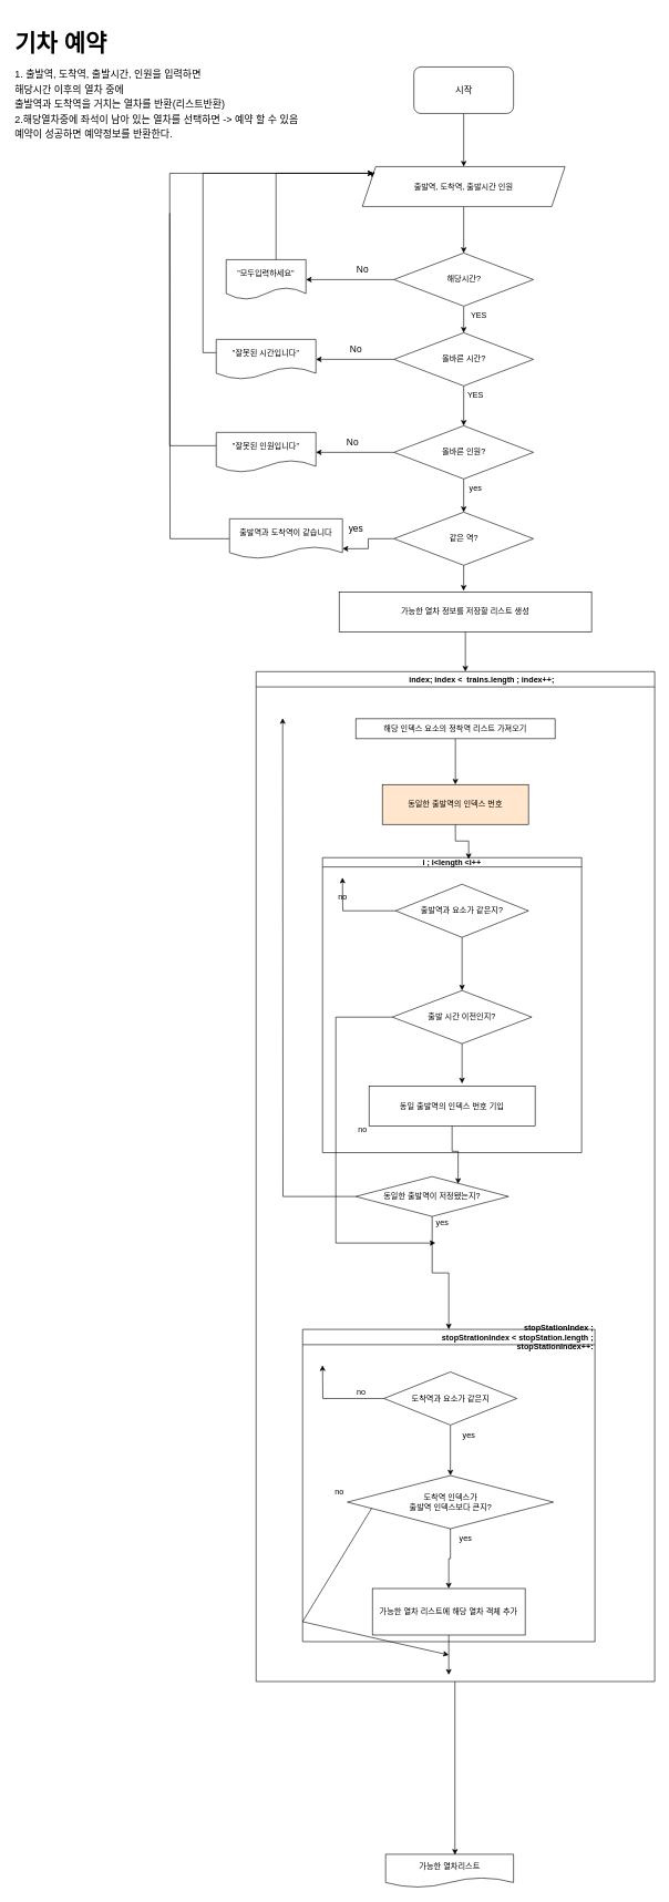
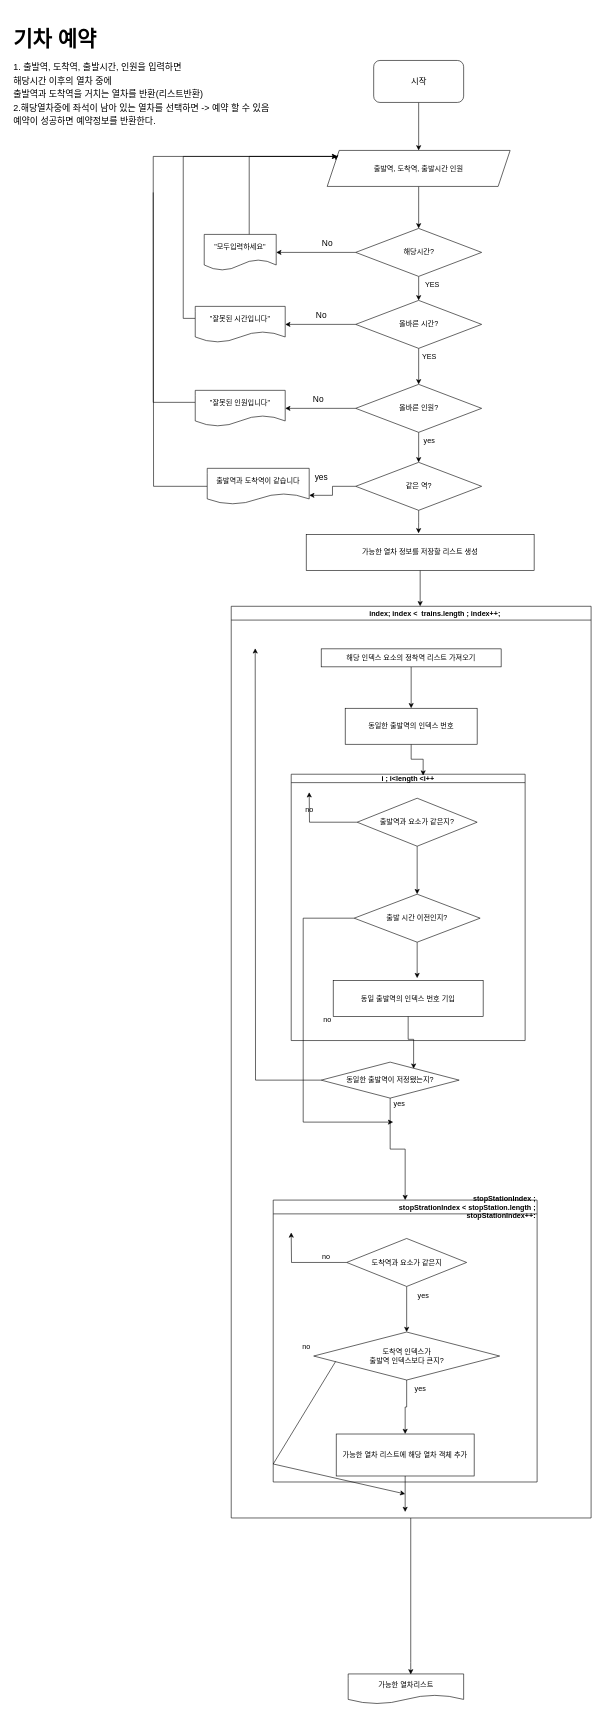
  <mxCell id="0" />
  <mxCell id="1" parent="0" />
  <mxCell id="2" value="&lt;h1&gt;&lt;b&gt;&lt;font style=&quot;font-size: 35px;&quot;&gt;기차 예약&lt;/font&gt;&lt;/b&gt;&lt;/h1&gt;&lt;p style=&quot;font-size: 15px; line-height: 50%;&quot;&gt;&lt;font style=&quot;font-size: 15px;&quot;&gt;&lt;br&gt;&lt;/font&gt;&lt;font style=&quot;font-size: 15px;&quot;&gt;1. 출발역, 도착역, 출발시간, 인원을 입력하면&lt;/font&gt;&lt;/p&gt;&lt;p style=&quot;font-size: 15px; line-height: 50%;&quot;&gt;&lt;font style=&quot;font-size: 15px;&quot;&gt;해당시간 이후의 열차 중에&amp;nbsp;&lt;/font&gt;&lt;/p&gt;&lt;p style=&quot;font-size: 15px; line-height: 50%;&quot;&gt;&lt;span style=&quot;background-color: initial;&quot;&gt;출발역과 도착역을 거치는 열차를 반환(리스트반환)&amp;nbsp;&lt;/span&gt;&lt;/p&gt;&lt;p style=&quot;font-size: 15px; line-height: 50%;&quot;&gt;&lt;font style=&quot;font-size: 15px;&quot;&gt;2.해당열차중에&amp;nbsp;&lt;/font&gt;&lt;span style=&quot;background-color: initial;&quot;&gt;좌석이 남아 있는 열차를 선택하면 -&amp;gt; 예약 할 수 있음&lt;/span&gt;&lt;/p&gt;&lt;p style=&quot;font-size: 15px; line-height: 50%;&quot;&gt;예약이 성공하면 예약정보를 반환한다.&lt;/p&gt;&lt;p style=&quot;font-size: 15px; line-height: 50%;&quot;&gt;&lt;br&gt;&lt;/p&gt;" style="text;html=1;align=left;verticalAlign=middle;resizable=0;points=[];autosize=1;strokeColor=none;fillColor=none;fontSize=11;fontFamily=Helvetica;fontColor=default;" parent="1" vertex="1"><mxGeometry x="20" y="20" width="480" height="230" as="geometry" /></mxCell>
  <mxCell id="3" style="edgeStyle=orthogonalEdgeStyle;rounded=0;orthogonalLoop=1;jettySize=auto;html=1;" edge="1" parent="1" source="4" target="6"><mxGeometry relative="1" as="geometry" /></mxCell>
  <mxCell id="4" value="&lt;font style=&quot;font-size: 14px;&quot;&gt;시작&lt;/font&gt;" style="rounded=1;whiteSpace=wrap;html=1;" vertex="1" parent="1"><mxGeometry x="622.5" y="100" width="150" height="70" as="geometry" /></mxCell>
  <mxCell id="5" style="edgeStyle=orthogonalEdgeStyle;rounded=0;orthogonalLoop=1;jettySize=auto;html=1;" edge="1" parent="1" source="6" target="9"><mxGeometry relative="1" as="geometry" /></mxCell>
  <mxCell id="6" value="출발역, 도착역, 출발시간 인원" style="shape=parallelogram;perimeter=parallelogramPerimeter;whiteSpace=wrap;html=1;fixedSize=1;" vertex="1" parent="1"><mxGeometry x="545" y="250" width="305" height="60" as="geometry" /></mxCell>
  <mxCell id="7" style="edgeStyle=orthogonalEdgeStyle;rounded=0;orthogonalLoop=1;jettySize=auto;html=1;entryX=0.5;entryY=0;entryDx=0;entryDy=0;" edge="1" parent="1" source="9" target="15"><mxGeometry relative="1" as="geometry" /></mxCell>
  <mxCell id="8" style="edgeStyle=orthogonalEdgeStyle;rounded=0;orthogonalLoop=1;jettySize=auto;html=1;entryX=1;entryY=0.5;entryDx=0;entryDy=0;" edge="1" parent="1" source="9" target="11"><mxGeometry relative="1" as="geometry" /></mxCell>
  <mxCell id="9" value="해당시간?" style="rhombus;whiteSpace=wrap;html=1;" vertex="1" parent="1"><mxGeometry x="592.5" y="380" width="210" height="80" as="geometry" /></mxCell>
  <mxCell id="10" style="edgeStyle=orthogonalEdgeStyle;rounded=0;orthogonalLoop=1;jettySize=auto;html=1;entryX=0;entryY=0.25;entryDx=0;entryDy=0;" edge="1" parent="1" source="11" target="6"><mxGeometry relative="1" as="geometry"><Array as="points"><mxPoint x="415" y="260" /><mxPoint x="560" y="260" /></Array></mxGeometry></mxCell>
  <mxCell id="11" value="&quot;모두입력하세요&quot;" style="shape=document;whiteSpace=wrap;html=1;boundedLbl=1;" vertex="1" parent="1"><mxGeometry x="340" y="390" width="120" height="60" as="geometry" /></mxCell>
  <mxCell id="12" value="&lt;font style=&quot;font-size: 14px;&quot;&gt;No&lt;/font&gt;" style="text;html=1;align=center;verticalAlign=middle;resizable=0;points=[];autosize=1;strokeColor=none;fillColor=none;" vertex="1" parent="1"><mxGeometry x="525" y="390" width="40" height="30" as="geometry" /></mxCell>
  <mxCell id="13" style="edgeStyle=orthogonalEdgeStyle;rounded=0;orthogonalLoop=1;jettySize=auto;html=1;entryX=0.5;entryY=0;entryDx=0;entryDy=0;" edge="1" parent="1" source="15" target="23"><mxGeometry relative="1" as="geometry" /></mxCell>
  <mxCell id="14" style="edgeStyle=orthogonalEdgeStyle;rounded=0;orthogonalLoop=1;jettySize=auto;html=1;" edge="1" parent="1" source="15" target="17"><mxGeometry relative="1" as="geometry" /></mxCell>
  <mxCell id="15" value="올바른 시간?" style="rhombus;whiteSpace=wrap;html=1;" vertex="1" parent="1"><mxGeometry x="592.5" y="500" width="210" height="80" as="geometry" /></mxCell>
  <mxCell id="16" style="edgeStyle=orthogonalEdgeStyle;rounded=0;orthogonalLoop=1;jettySize=auto;html=1;" edge="1" parent="1" source="17" target="6"><mxGeometry relative="1" as="geometry"><Array as="points"><mxPoint x="305" y="530" /><mxPoint x="305" y="260" /></Array></mxGeometry></mxCell>
  <mxCell id="17" value="&quot;잘못된 시간입니다&quot;" style="shape=document;whiteSpace=wrap;html=1;boundedLbl=1;" vertex="1" parent="1"><mxGeometry x="325" y="510" width="150" height="60" as="geometry" /></mxCell>
  <mxCell id="18" value="&lt;font style=&quot;font-size: 14px;&quot;&gt;No&lt;/font&gt;" style="text;html=1;align=center;verticalAlign=middle;resizable=0;points=[];autosize=1;strokeColor=none;fillColor=none;" vertex="1" parent="1"><mxGeometry x="515" y="510" width="40" height="30" as="geometry" /></mxCell>
  <mxCell id="19" value="YES" style="text;html=1;align=center;verticalAlign=middle;resizable=0;points=[];autosize=1;strokeColor=none;fillColor=none;" vertex="1" parent="1"><mxGeometry x="695" y="460" width="50" height="30" as="geometry" /></mxCell>
  <mxCell id="20" value="YES" style="text;html=1;align=center;verticalAlign=middle;resizable=0;points=[];autosize=1;strokeColor=none;fillColor=none;" vertex="1" parent="1"><mxGeometry x="690" y="580" width="50" height="30" as="geometry" /></mxCell>
  <mxCell id="21" style="edgeStyle=orthogonalEdgeStyle;rounded=0;orthogonalLoop=1;jettySize=auto;html=1;entryX=0.5;entryY=0;entryDx=0;entryDy=0;" edge="1" parent="1" source="23" target="61"><mxGeometry relative="1" as="geometry" /></mxCell>
  <mxCell id="22" style="edgeStyle=orthogonalEdgeStyle;rounded=0;orthogonalLoop=1;jettySize=auto;html=1;entryX=1;entryY=0.5;entryDx=0;entryDy=0;" edge="1" parent="1" source="23" target="25"><mxGeometry relative="1" as="geometry" /></mxCell>
  <mxCell id="23" value="올바른 인원?" style="rhombus;whiteSpace=wrap;html=1;" vertex="1" parent="1"><mxGeometry x="592.5" y="640" width="210" height="80" as="geometry" /></mxCell>
  <mxCell id="24" style="edgeStyle=orthogonalEdgeStyle;rounded=0;orthogonalLoop=1;jettySize=auto;html=1;" edge="1" parent="1" source="25" target="6"><mxGeometry relative="1" as="geometry"><Array as="points"><mxPoint x="255" y="670" /><mxPoint x="255" y="260" /></Array></mxGeometry></mxCell>
  <mxCell id="25" value="&quot;잘못된 인원입니다&quot;" style="shape=document;whiteSpace=wrap;html=1;boundedLbl=1;" vertex="1" parent="1"><mxGeometry x="325" y="650" width="150" height="60" as="geometry" /></mxCell>
  <mxCell id="26" value="&lt;font style=&quot;font-size: 14px;&quot;&gt;No&lt;/font&gt;" style="text;html=1;align=center;verticalAlign=middle;resizable=0;points=[];autosize=1;strokeColor=none;fillColor=none;" vertex="1" parent="1"><mxGeometry x="509.75" y="650" width="40" height="30" as="geometry" /></mxCell>
  <mxCell id="27" style="edgeStyle=orthogonalEdgeStyle;rounded=0;orthogonalLoop=1;jettySize=auto;html=1;entryX=0.542;entryY=0.017;entryDx=0;entryDy=0;entryPerimeter=0;" edge="1" parent="1" source="28" target="58"><mxGeometry relative="1" as="geometry"><Array as="points"><mxPoint x="685" y="2771" /></Array></mxGeometry></mxCell>
  <mxCell id="28" value="                        index; index &lt; &#09;trains.length ; index++;" style="swimlane;startSize=23;" vertex="1" parent="1"><mxGeometry x="385" y="1010" width="600" height="1520" as="geometry" /></mxCell>
  <mxCell id="29" style="edgeStyle=orthogonalEdgeStyle;rounded=0;orthogonalLoop=1;jettySize=auto;html=1;entryX=0.5;entryY=0;entryDx=0;entryDy=0;" edge="1" parent="28" source="30" target="40"><mxGeometry relative="1" as="geometry" /></mxCell>
  <mxCell id="30" value="해당 인덱스 요소의 정착역 리스트 가져오기" style="rounded=0;whiteSpace=wrap;html=1;" vertex="1" parent="28"><mxGeometry x="150" y="71" width="300" height="30" as="geometry" /></mxCell>
  <mxCell id="31" value="i ; i&lt;length &lt;i++" style="swimlane;startSize=14;" vertex="1" parent="28"><mxGeometry x="100" y="280" width="390" height="444" as="geometry" /></mxCell>
  <mxCell id="32" style="edgeStyle=orthogonalEdgeStyle;rounded=0;orthogonalLoop=1;jettySize=auto;html=1;" edge="1" parent="31" source="34"><mxGeometry relative="1" as="geometry"><mxPoint x="30" y="30" as="targetPoint" /></mxGeometry></mxCell>
  <mxCell id="33" style="edgeStyle=orthogonalEdgeStyle;rounded=0;orthogonalLoop=1;jettySize=auto;html=1;entryX=0.5;entryY=0;entryDx=0;entryDy=0;" edge="1" parent="31" source="34" target="37"><mxGeometry relative="1" as="geometry" /></mxCell>
  <mxCell id="34" value="출발역과 요소가 같은지?" style="rhombus;whiteSpace=wrap;html=1;" vertex="1" parent="31"><mxGeometry x="110" y="40" width="200" height="80" as="geometry" /></mxCell>
  <mxCell id="35" style="edgeStyle=orthogonalEdgeStyle;rounded=0;orthogonalLoop=1;jettySize=auto;html=1;" edge="1" parent="31" source="37"><mxGeometry relative="1" as="geometry"><mxPoint x="170" y="580" as="targetPoint" /><Array as="points"><mxPoint x="20" y="240" /><mxPoint x="20" y="580" /></Array></mxGeometry></mxCell>
  <mxCell id="36" style="edgeStyle=orthogonalEdgeStyle;rounded=0;orthogonalLoop=1;jettySize=auto;html=1;entryX=0.56;entryY=-0.067;entryDx=0;entryDy=0;entryPerimeter=0;" edge="1" parent="31" source="37" target="38"><mxGeometry relative="1" as="geometry" /></mxCell>
  <mxCell id="37" value="출발 시간 이전인지?" style="rhombus;whiteSpace=wrap;html=1;" vertex="1" parent="31"><mxGeometry x="105" y="200" width="210" height="80" as="geometry" /></mxCell>
  <mxCell id="38" value="동일 출발역의 인덱스 번호 기입" style="whiteSpace=wrap;html=1;" vertex="1" parent="31"><mxGeometry x="70" y="344" width="250" height="60" as="geometry" /></mxCell>
  <mxCell id="39" style="edgeStyle=orthogonalEdgeStyle;rounded=0;orthogonalLoop=1;jettySize=auto;html=1;entryX=0.564;entryY=0.005;entryDx=0;entryDy=0;entryPerimeter=0;" edge="1" parent="28" source="40" target="31"><mxGeometry relative="1" as="geometry" /></mxCell>
- <mxCell id="40" value="동일한 출발역의 인덱스 번호" style="whiteSpace=wrap;html=1;fillColor=#ffe6cc;" vertex="1" parent="28"><mxGeometry x="190" y="170" width="220" height="60" as="geometry" /></mxCell>
+ <mxCell id="40" value="동일한 출발역의 인덱스 번호" style="whiteSpace=wrap;html=1;" vertex="1" parent="28"><mxGeometry x="190" y="170" width="220" height="60" as="geometry" /></mxCell>
  <mxCell id="41" style="edgeStyle=orthogonalEdgeStyle;rounded=0;orthogonalLoop=1;jettySize=auto;html=1;" edge="1" parent="28" source="43"><mxGeometry relative="1" as="geometry"><mxPoint x="40" y="70" as="targetPoint" /></mxGeometry></mxCell>
  <mxCell id="42" style="edgeStyle=orthogonalEdgeStyle;rounded=0;orthogonalLoop=1;jettySize=auto;html=1;" edge="1" parent="28" source="43" target="44"><mxGeometry relative="1" as="geometry" /></mxCell>
  <mxCell id="43" value="동일한 출발역이 저정됐는지?" style="rhombus;whiteSpace=wrap;html=1;" vertex="1" parent="28"><mxGeometry x="150" y="760" width="230" height="60" as="geometry" /></mxCell>
  <mxCell id="44" value="stopStationIndex ; &#10;stopStrationIndex &lt; stopStation.length ; &#10;stopStationIndex++:" style="swimlane;align=right;" vertex="1" parent="28"><mxGeometry x="70" y="990" width="440" height="470" as="geometry" /></mxCell>
  <mxCell id="45" style="edgeStyle=orthogonalEdgeStyle;rounded=0;orthogonalLoop=1;jettySize=auto;html=1;entryX=0.5;entryY=0;entryDx=0;entryDy=0;" edge="1" parent="44" source="47" target="49"><mxGeometry relative="1" as="geometry"><mxPoint x="190" y="220" as="targetPoint" /></mxGeometry></mxCell>
  <mxCell id="46" style="edgeStyle=orthogonalEdgeStyle;rounded=0;orthogonalLoop=1;jettySize=auto;html=1;" edge="1" parent="44" source="47"><mxGeometry relative="1" as="geometry"><mxPoint x="30" y="54" as="targetPoint" /></mxGeometry></mxCell>
  <mxCell id="47" value="도착역과 요소가 같은지" style="rhombus;whiteSpace=wrap;html=1;" vertex="1" parent="44"><mxGeometry x="122.5" y="64" width="200" height="80" as="geometry" /></mxCell>
  <mxCell id="48" style="edgeStyle=orthogonalEdgeStyle;rounded=0;orthogonalLoop=1;jettySize=auto;html=1;entryX=0.5;entryY=0;entryDx=0;entryDy=0;" edge="1" parent="44" source="49" target="51"><mxGeometry relative="1" as="geometry" /></mxCell>
  <mxCell id="49" value="도착역 인덱스가 &lt;br&gt;출발역 인덱스보다 큰지?" style="rhombus;whiteSpace=wrap;html=1;" vertex="1" parent="44"><mxGeometry x="67.5" y="220" width="310" height="80" as="geometry" /></mxCell>
  <mxCell id="50" style="edgeStyle=orthogonalEdgeStyle;rounded=0;orthogonalLoop=1;jettySize=auto;html=1;" edge="1" parent="44" source="51"><mxGeometry relative="1" as="geometry"><mxPoint x="220" y="520" as="targetPoint" /></mxGeometry></mxCell>
  <mxCell id="51" value="가능한 열차 리스트에 해당 열차 객체 추가" style="whiteSpace=wrap;html=1;" vertex="1" parent="44"><mxGeometry x="105" y="390" width="230" height="70" as="geometry" /></mxCell>
  <mxCell id="52" value="no" style="text;html=1;align=center;verticalAlign=middle;resizable=0;points=[];autosize=1;strokeColor=none;fillColor=none;" vertex="1" parent="44"><mxGeometry x="67.5" y="80" width="40" height="30" as="geometry" /></mxCell>
  <mxCell id="53" value="no" style="text;html=1;align=center;verticalAlign=middle;resizable=0;points=[];autosize=1;strokeColor=none;fillColor=none;" vertex="1" parent="44"><mxGeometry x="35" y="230" width="40" height="30" as="geometry" /></mxCell>
  <mxCell id="54" value="yes" style="text;html=1;align=center;verticalAlign=middle;resizable=0;points=[];autosize=1;strokeColor=none;fillColor=none;" vertex="1" parent="44"><mxGeometry x="225" y="300" width="40" height="30" as="geometry" /></mxCell>
  <mxCell id="55" style="edgeStyle=orthogonalEdgeStyle;rounded=0;orthogonalLoop=1;jettySize=auto;html=1;entryX=0.67;entryY=0.183;entryDx=0;entryDy=0;entryPerimeter=0;" edge="1" parent="28" source="38" target="43"><mxGeometry relative="1" as="geometry" /></mxCell>
  <mxCell id="56" style="edgeStyle=orthogonalEdgeStyle;rounded=0;orthogonalLoop=1;jettySize=auto;html=1;" edge="1" parent="1" source="57" target="28"><mxGeometry relative="1" as="geometry"><Array as="points"><mxPoint x="700" y="1230" /><mxPoint x="700" y="1230" /></Array></mxGeometry></mxCell>
  <mxCell id="57" value="가능한 열차 정보를 저장할 리스트 생성" style="whiteSpace=wrap;html=1;" vertex="1" parent="1"><mxGeometry x="510" y="890" width="380" height="60" as="geometry" /></mxCell>
  <mxCell id="58" value="가능한 열차리스트" style="shape=document;whiteSpace=wrap;html=1;boundedLbl=1;" vertex="1" parent="1"><mxGeometry x="580" y="2790" width="192.5" height="50" as="geometry" /></mxCell>
  <mxCell id="59" style="edgeStyle=orthogonalEdgeStyle;rounded=0;orthogonalLoop=1;jettySize=auto;html=1;entryX=0.493;entryY=-0.027;entryDx=0;entryDy=0;entryPerimeter=0;" edge="1" parent="1" source="61" target="57"><mxGeometry relative="1" as="geometry" /></mxCell>
  <mxCell id="60" style="edgeStyle=orthogonalEdgeStyle;rounded=0;orthogonalLoop=1;jettySize=auto;html=1;entryX=1;entryY=0.75;entryDx=0;entryDy=0;" edge="1" parent="1" source="61" target="63"><mxGeometry relative="1" as="geometry" /></mxCell>
  <mxCell id="61" value="같은 역?" style="rhombus;whiteSpace=wrap;html=1;" vertex="1" parent="1"><mxGeometry x="592.5" y="770" width="210" height="80" as="geometry" /></mxCell>
  <mxCell id="62" style="edgeStyle=orthogonalEdgeStyle;rounded=0;orthogonalLoop=1;jettySize=auto;html=1;endArrow=none;endFill=0;" edge="1" parent="1" source="63"><mxGeometry relative="1" as="geometry"><mxPoint x="255" y="320" as="targetPoint" /></mxGeometry></mxCell>
  <mxCell id="63" value="출발역과 도착역이 같습니다" style="shape=document;whiteSpace=wrap;html=1;boundedLbl=1;" vertex="1" parent="1"><mxGeometry x="345" y="780" width="170" height="60" as="geometry" /></mxCell>
  <mxCell id="64" value="&lt;span style=&quot;font-size: 14px;&quot;&gt;yes&lt;/span&gt;" style="text;html=1;align=center;verticalAlign=middle;resizable=0;points=[];autosize=1;strokeColor=none;fillColor=none;" vertex="1" parent="1"><mxGeometry x="510" y="780" width="50" height="30" as="geometry" /></mxCell>
  <mxCell id="65" value="yes" style="text;html=1;align=center;verticalAlign=middle;resizable=0;points=[];autosize=1;strokeColor=none;fillColor=none;" vertex="1" parent="1"><mxGeometry x="695" y="720" width="40" height="30" as="geometry" /></mxCell>
  <mxCell id="66" value="no" style="text;html=1;align=center;verticalAlign=middle;resizable=0;points=[];autosize=1;strokeColor=none;fillColor=none;" vertex="1" parent="1"><mxGeometry x="525" y="1685" width="40" height="30" as="geometry" /></mxCell>
  <mxCell id="67" value="yes" style="text;html=1;align=center;verticalAlign=middle;resizable=0;points=[];autosize=1;strokeColor=none;fillColor=none;" vertex="1" parent="1"><mxGeometry x="685" y="2145" width="40" height="30" as="geometry" /></mxCell>
  <mxCell id="68" value="no" style="text;html=1;align=center;verticalAlign=middle;resizable=0;points=[];autosize=1;strokeColor=none;fillColor=none;" vertex="1" parent="1"><mxGeometry x="495" y="1335" width="40" height="30" as="geometry" /></mxCell>
  <mxCell id="69" value="yes" style="text;html=1;align=center;verticalAlign=middle;resizable=0;points=[];autosize=1;strokeColor=none;fillColor=none;" vertex="1" parent="1"><mxGeometry x="645" y="1825" width="40" height="30" as="geometry" /></mxCell>
  <mxCell id="70" value="" style="endArrow=classic;html=1;rounded=0;exitX=0.118;exitY=0.613;exitDx=0;exitDy=0;exitPerimeter=0;" edge="1" parent="1" source="49"><mxGeometry width="50" height="50" relative="1" as="geometry"><mxPoint x="455" y="2340" as="sourcePoint" /><mxPoint x="675" y="2490" as="targetPoint" /><Array as="points"><mxPoint x="455" y="2440" /></Array></mxGeometry></mxCell>
